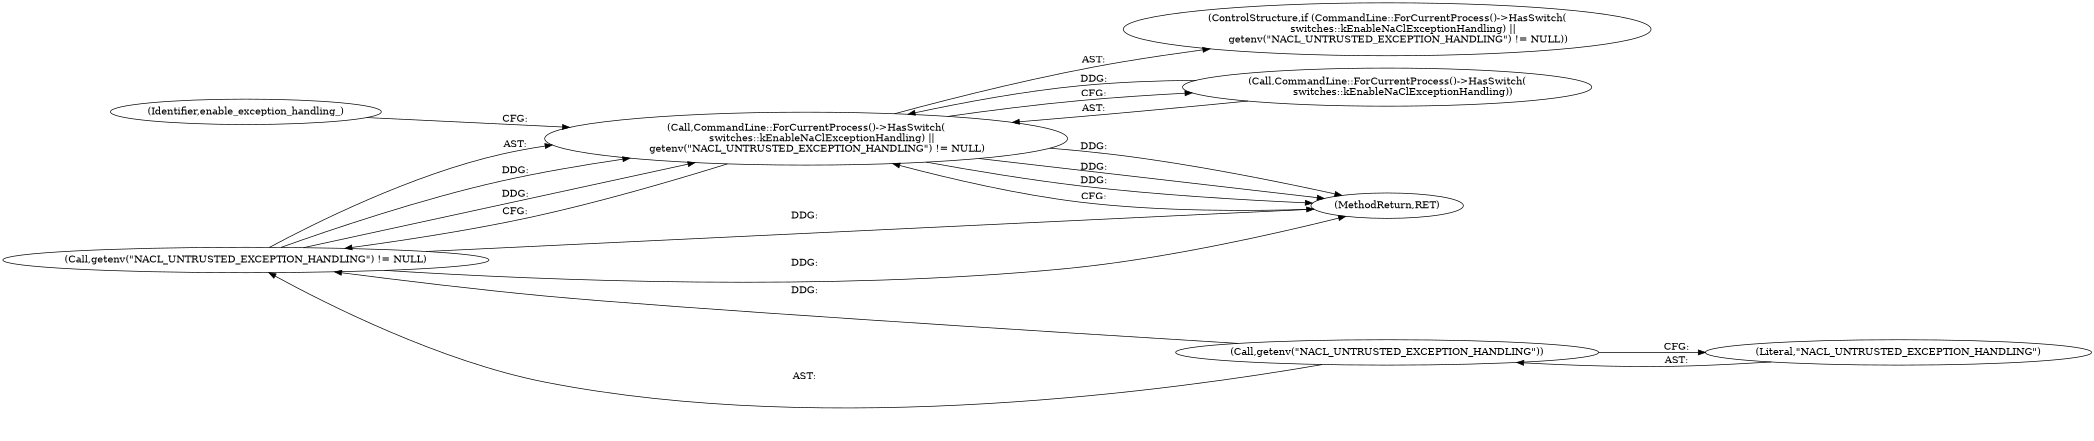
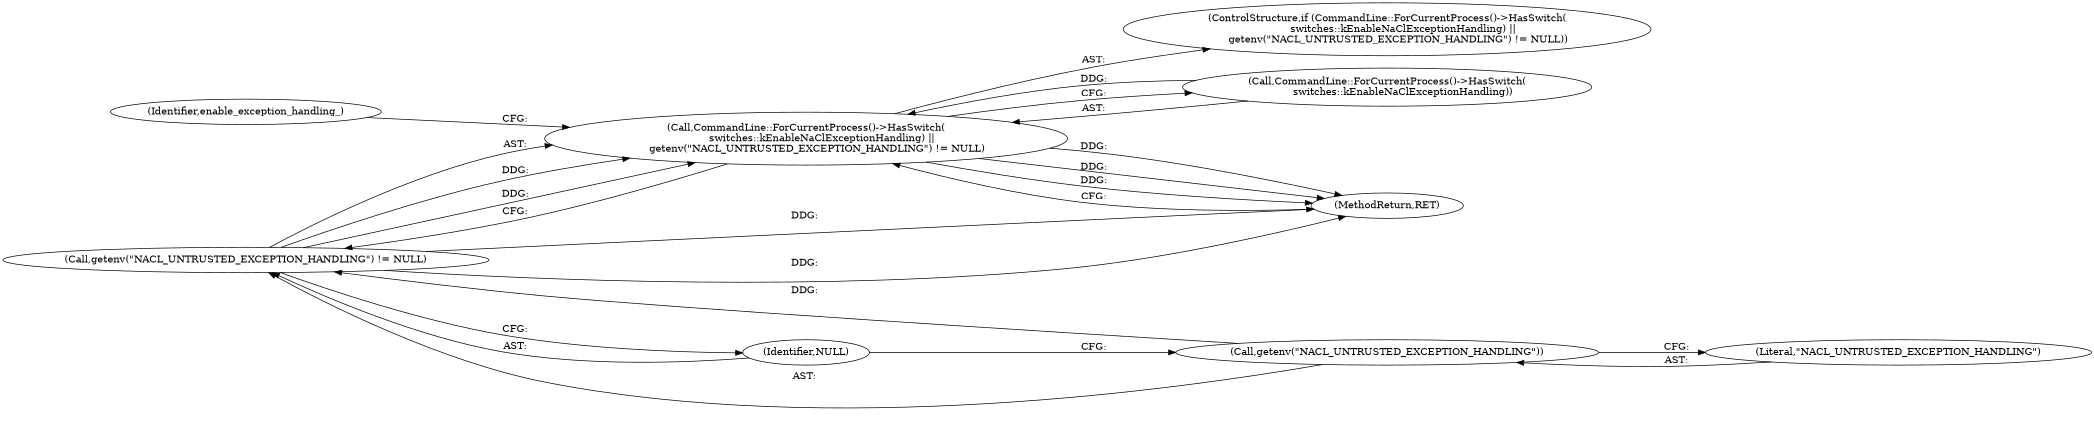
  digraph {
    rankdir=LR
    n1 [label="(Call,getenv(\"NACL_UNTRUSTED_EXCEPTION_HANDLING\") != NULL)"]
    n2 [label="(Call,CommandLine::ForCurrentProcess()->HasSwitch(\n          switches::kEnableNaClExceptionHandling) ||\n       getenv(\"NACL_UNTRUSTED_EXCEPTION_HANDLING\") != NULL)"]
    n3 [label="(MethodReturn,RET)"]
+   n4 [label="(Identifier,NULL)"]
    n5 [label="(Call,getenv(\"NACL_UNTRUSTED_EXCEPTION_HANDLING\"))"]
    n6 [label="(Literal,\"NACL_UNTRUSTED_EXCEPTION_HANDLING\")"]
    n7 [label="(ControlStructure,if (CommandLine::ForCurrentProcess()->HasSwitch(\n          switches::kEnableNaClExceptionHandling) ||\n       getenv(\"NACL_UNTRUSTED_EXCEPTION_HANDLING\") != NULL))"]
    n8 [label="(Call,CommandLine::ForCurrentProcess()->HasSwitch(\n          switches::kEnableNaClExceptionHandling))"]
    n9 [label="(Identifier,enable_exception_handling_)"]
    n1 -> n2 [label="AST: "]
    n1 -> n2 [label="DDG: "]
    n1 -> n2 [label="DDG: "]
    n1 -> n3 [label="DDG: "]
    n1 -> n3 [label="DDG: "]
+   n1 -> n4 [label="CFG: "]
    n2 -> n1 [label="CFG: "]
    n2 -> n3 [label="DDG: "]
    n2 -> n3 [label="DDG: "]
    n2 -> n3 [label="DDG: "]
    n2 -> n7 [label="AST: "]
    n2 -> n8 [label="CFG: "]
    n3 -> n2 [label="CFG: "]
+   n4 -> n1 [label="AST: "]
+   n4 -> n5 [label="CFG: "]
    n5 -> n1 [label="AST: "]
    n5 -> n1 [label="DDG: "]
    n5 -> n6 [label="CFG: "]
    n6 -> n5 [label="AST: "]
    n8 -> n2 [label="AST: "]
    n8 -> n2 [label="DDG: "]
    n9 -> n2 [label="CFG: "]
  }
